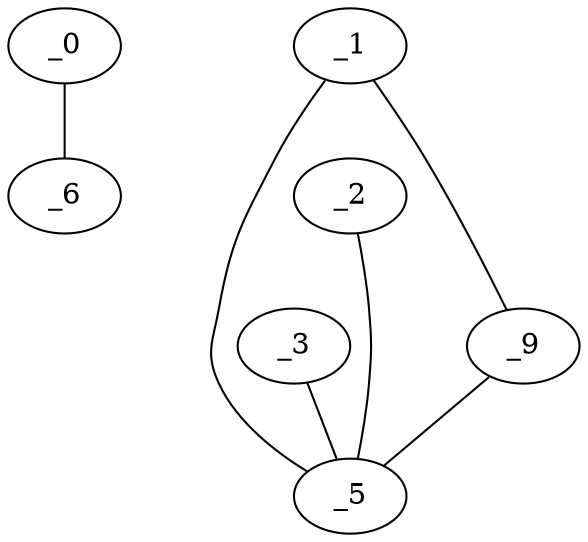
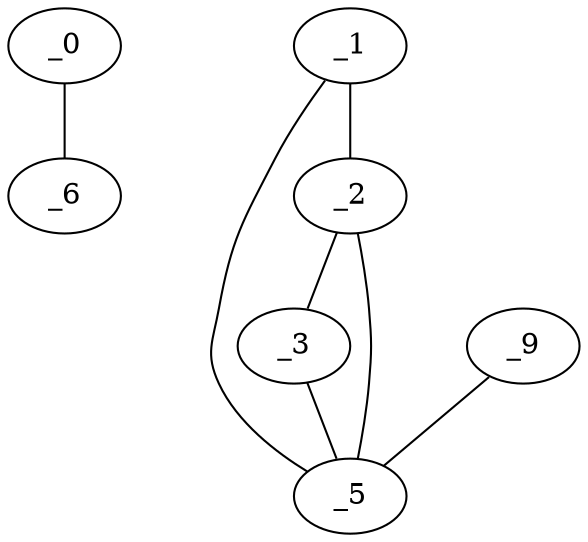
  graph {
    _0 [x=2.24 y=2.75]
    _6 [x=1.28782 y=2.39069]
    _3 [x=0.767071 y=2.63282]
    _5 [x=1.30982 y=1.86248]
    _1 [x=1.93439 y=0.727866]
    _2 [x=0.585745 y=0.685041]
    n7 [label=_9 x=0.23787 y=1.41667]
    _0 -- _6
    _3 -- _5
    _1 -- _5
-   _1 -- n7
+   _1 -- _2
+   _2 -- _3
    _2 -- _5
    n7 -- _5
  }
